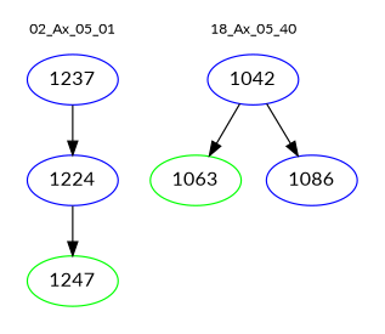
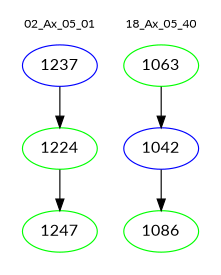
  digraph {
    fontname=Lato
    node [color=blue fontname=Lato]
    edge [color=black fontname=Lato]
    n1 [label=1237]
-   n2 [label=1224]
+   n2 [color=green label=1224]
    n3 [color=green label=1247]
    n4 [color=green label=1063]
    n5 [label=1042]
-   n6 [label=1086]
+   n6 [color=green label=1086]
    subgraph cluster_1 {
      color=white
      fontsize=10
      label="02_Ax_05_01"
      n1
      n2
      n3
    }
    subgraph cluster_2 {
      color=white
      fontsize=10
      label="18_Ax_05_40"
      n4
      n5
      n6
    }
    n1 -> n2
    n2 -> n3
-   n5 -> n4
+   n4 -> n5
    n5 -> n6
  }
